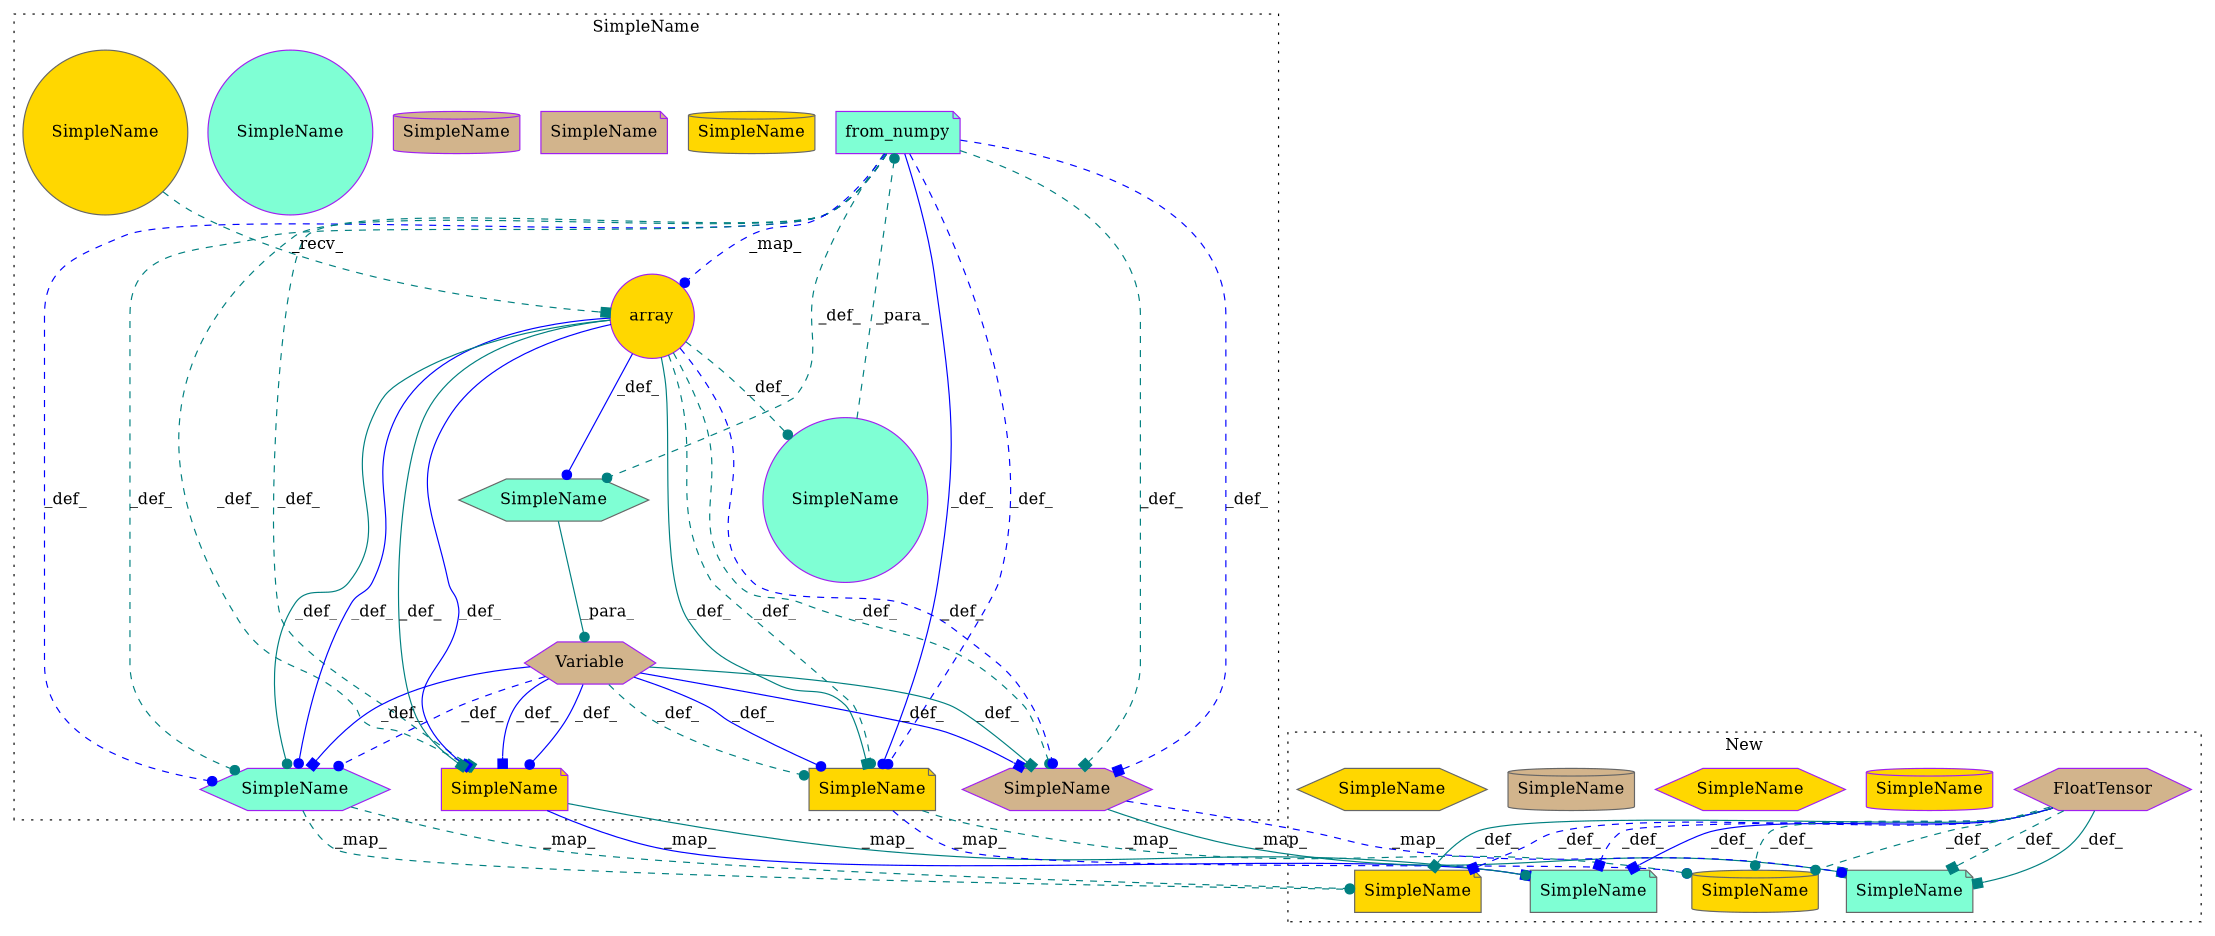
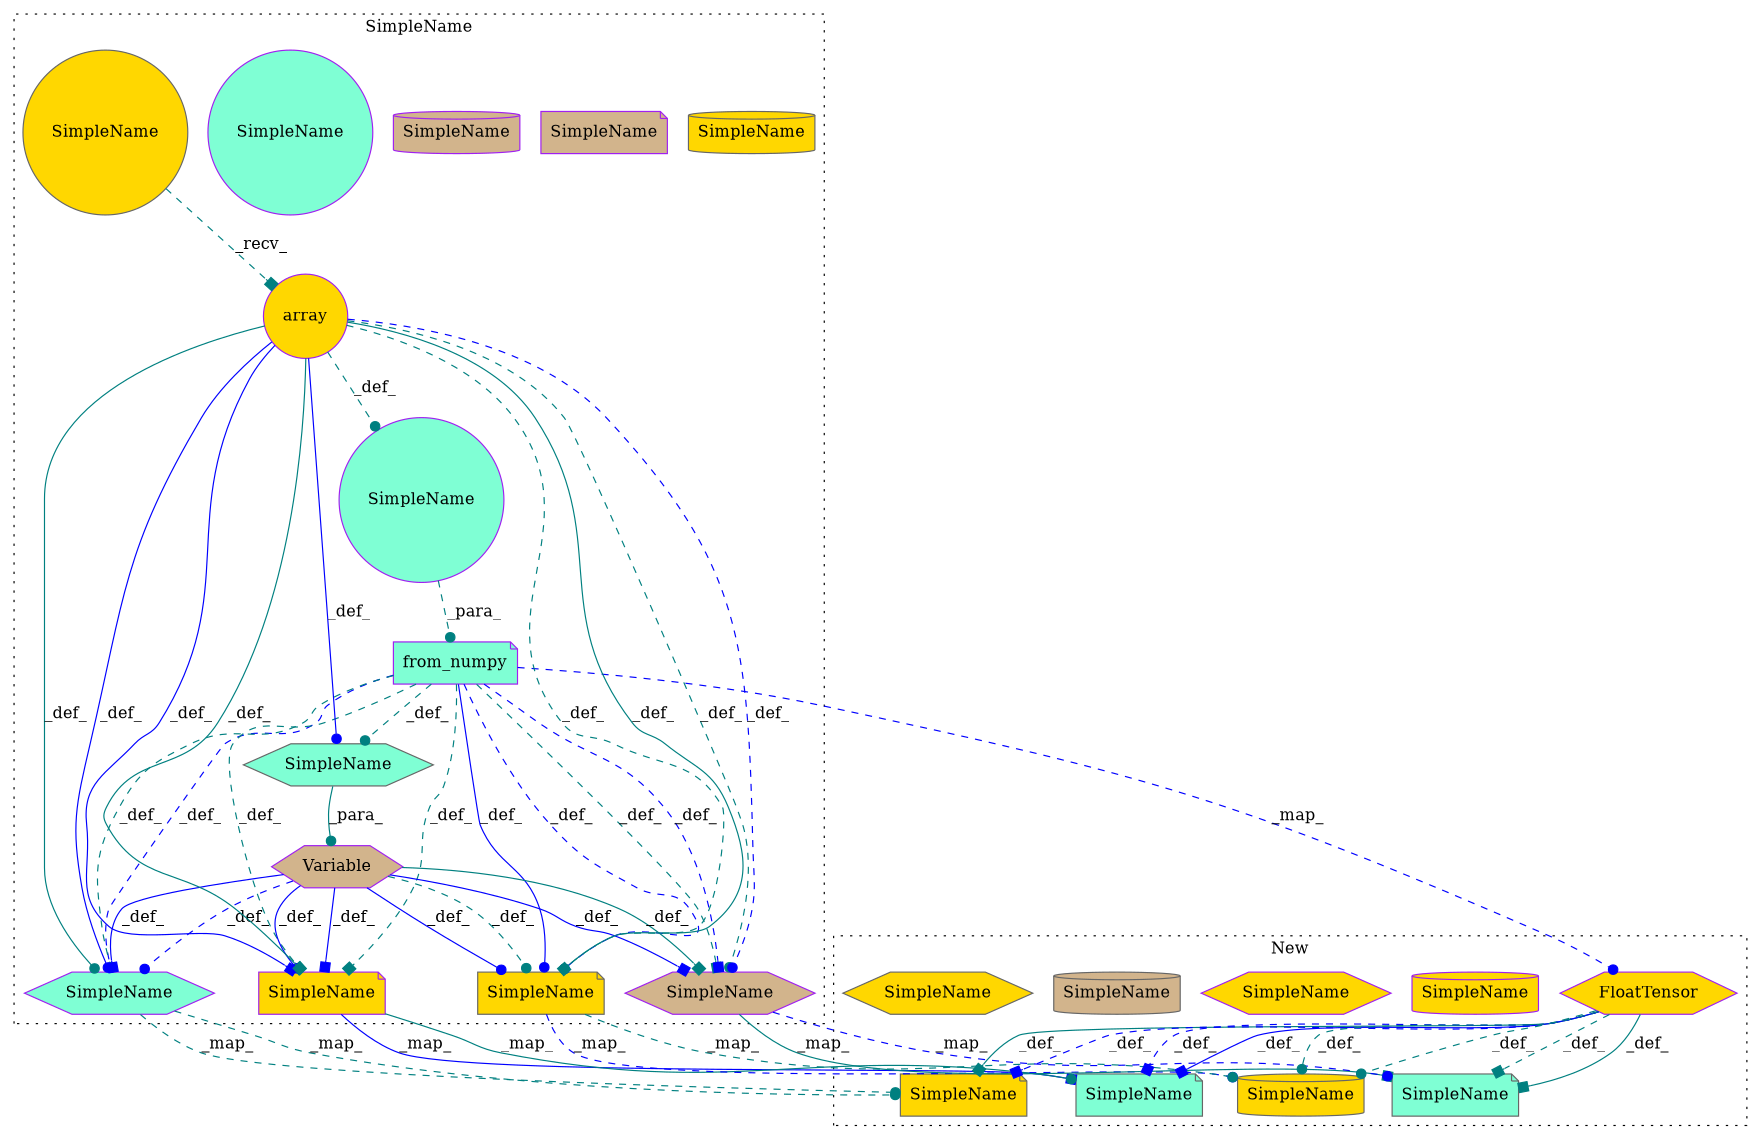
  digraph {
    node [a=42 color=purple fillcolor=gold l=5 shape=note style=filled]
    edge [arrowhead=dot color=teal style=dashed]
    n1 [a=32 fillcolor=aquamarine l="11,1" label=from_numpy s="1997,2035"]
    n2 [a=32 fillcolor=tan l="9,1" label=Variable s="1982,2036" shape=hexagon]
    n3 [color=gray40 fillcolor=aquamarine label=SimpleName shape=hexagon l=""]
    n4 [color=gray40 l=6 label=SimpleName s=2124 shape=cylinder]
    n5 [fillcolor=aquamarine l=6 label=SimpleName s=2124 shape=hexagon]
    n6 [fillcolor=tan label=SimpleName s=1976]
    n7 [label=SimpleName s=1976]
    n8 [fillcolor=tan l=9 label=SimpleName s=2079 shape=cylinder]
    n9 [color=gray40 l=9 label=SimpleName s=2079]
    n10 [fillcolor=aquamarine label=SimpleName shape=circle l=""]
    n11 [a=32 l="6,1" label=array s="2014,2034" shape=circle]
    n12 [fillcolor=aquamarine l=11 label=SimpleName s=2045 shape=circle]
    n13 [fillcolor=tan l=11 label=SimpleName s=2045 shape=hexagon]
    n14 [color=gray40 label=SimpleName s=2008 shape=circle]
-   n15 [a=32 fillcolor=tan l="12,1" label=FloatTensor s="1956,1982" shape=hexagon]
+   n15 [a=32 l="12,1" label=FloatTensor s="1956,1982" shape=hexagon]
    n16 [l=6 label=SimpleName s=2070 shape=cylinder]
    n17 [color=gray40 l=6 label=SimpleName s=2070]
    n18 [label=SimpleName s=1944 shape=hexagon]
    n19 [color=gray40 fillcolor=aquamarine label=SimpleName s=1944]
    n20 [color=gray40 fillcolor=tan l=9 label=SimpleName s=2025 shape=cylinder]
    n21 [color=gray40 l=9 label=SimpleName s=2025 shape=cylinder]
    n22 [color=gray40 l=11 label=SimpleName s=1991 shape=hexagon]
    n23 [color=gray40 fillcolor=aquamarine l=11 label=SimpleName s=1991]
    subgraph cluster_1 {
      label=SimpleName
      style=dotted
      n1
      n2
      n3
      n4
      n5
      n6
      n7
      n8
      n9
      n10
      n11
      n12
      n13
      n14
    }
    subgraph cluster_2 {
      label=New
      style=dotted
      n15
      n16
      n17
      n18
      n19
      n20
      n21
      n22
      n23
    }
    n1 -> n3 [label=_def_]
    n1 -> n5 [color=blue label=_def_]
    n1 -> n5 [label=_def_]
    n1 -> n7 [arrowhead=box label=_def_]
    n1 -> n7 [arrowhead=box label=_def_]
    n1 -> n9 [color=blue label=_def_ style=solid]
    n1 -> n9 [color=blue label=_def_]
    n1 -> n13 [arrowhead=box label=_def_]
    n1 -> n13 [arrowhead=box color=blue label=_def_]
-   n1 -> n11 [color=blue label=_map_]
+   n1 -> n15 [color=blue label=_map_]
    n2 -> n5 [arrowhead=box color=blue label=_def_ style=solid]
    n2 -> n5 [color=blue label=_def_]
    n2 -> n7 [color=blue label=_def_ style=solid]
    n2 -> n7 [arrowhead=box color=blue label=_def_ style=solid]
    n2 -> n9 [color=blue label=_def_ style=solid]
    n2 -> n9 [label=_def_]
    n2 -> n13 [arrowhead=box color=blue label=_def_ style=solid]
    n2 -> n13 [arrowhead=box label=_def_ style=solid]
    n3 -> n2 [label=_para_ style=solid]
    n5 -> n17 [label=_map_]
    n5 -> n17 [label=_map_]
    n7 -> n19 [arrowhead=box color=blue label=_map_ style=solid]
    n7 -> n19 [label=_map_ style=solid]
    n9 -> n21 [color=blue label=_map_]
    n9 -> n21 [label=_map_]
    n10 -> n1 [label=_para_]
    n11 -> n3 [color=blue label=_def_ style=solid]
    n11 -> n5 [color=blue label=_def_ style=solid]
    n11 -> n5 [label=_def_ style=solid]
    n11 -> n7 [arrowhead=box color=blue label=_def_ style=solid]
    n11 -> n7 [arrowhead=box label=_def_ style=solid]
    n11 -> n9 [label=_def_]
    n11 -> n9 [arrowhead=box label=_def_ style=solid]
    n11 -> n10 [label=_def_]
    n11 -> n13 [label=_def_]
    n11 -> n13 [color=blue label=_def_]
    n13 -> n23 [arrowhead=box label=_map_ style=solid]
    n13 -> n23 [color=blue label=_map_]
    n14 -> n11 [arrowhead=box label=_recv_]
    n15 -> n17 [arrowhead=box label=_def_ style=solid]
    n15 -> n17 [arrowhead=box color=blue label=_def_]
    n15 -> n19 [arrowhead=box color=blue label=_def_]
    n15 -> n19 [arrowhead=box color=blue label=_def_ style=solid]
    n15 -> n21 [label=_def_]
    n15 -> n21 [label=_def_]
    n15 -> n23 [arrowhead=box label=_def_]
    n15 -> n23 [arrowhead=box label=_def_ style=solid]
  }
